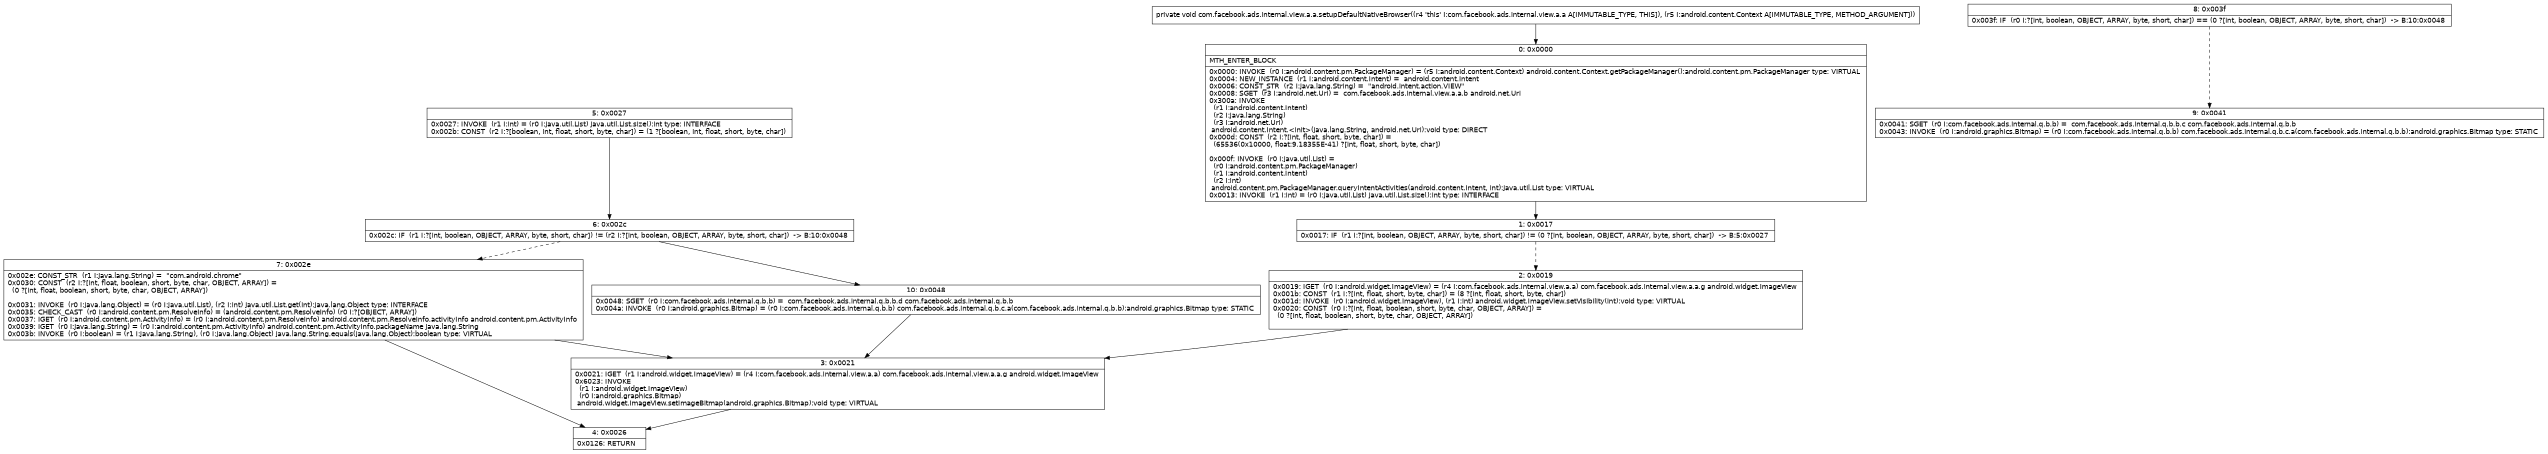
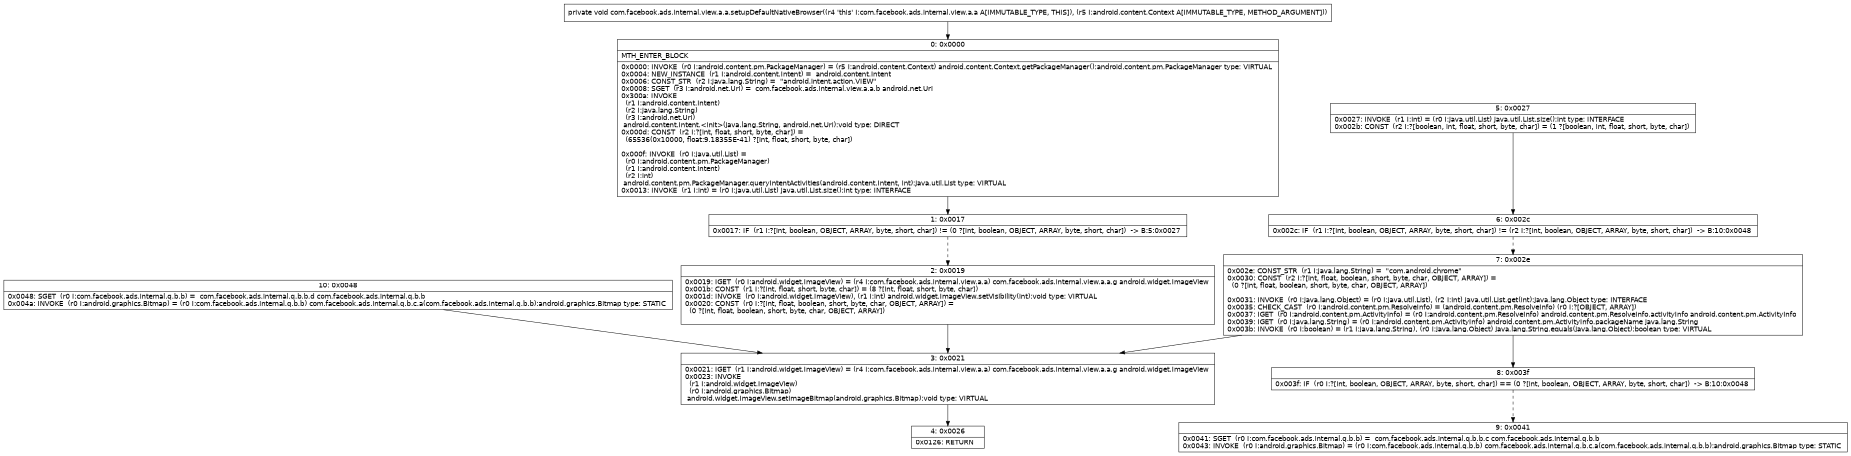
  digraph {
    fontname="DejaVu Sans"
    node [fontname="DejaVu Sans" shape=record]
    edge [fontname="DejaVu Sans"]
    n1 [label="{0\:\ 0x0000|MTH_ENTER_BLOCK\l|0x0000: INVOKE  (r0 I:android.content.pm.PackageManager) = (r5 I:android.content.Context) android.content.Context.getPackageManager():android.content.pm.PackageManager type: VIRTUAL \l0x0004: NEW_INSTANCE  (r1 I:android.content.Intent) =  android.content.Intent \l0x0006: CONST_STR  (r2 I:java.lang.String) =  \"android.intent.action.VIEW\" \l0x0008: SGET  (r3 I:android.net.Uri) =  com.facebook.ads.internal.view.a.a.b android.net.Uri \l0x300a: INVOKE  \l  (r1 I:android.content.Intent)\l  (r2 I:java.lang.String)\l  (r3 I:android.net.Uri)\l android.content.Intent.\<init\>(java.lang.String, android.net.Uri):void type: DIRECT \l0x000d: CONST  (r2 I:?[int, float, short, byte, char]) = \l  (65536(0x10000, float:9.18355E\-41) ?[int, float, short, byte, char])\l \l0x000f: INVOKE  (r0 I:java.util.List) = \l  (r0 I:android.content.pm.PackageManager)\l  (r1 I:android.content.Intent)\l  (r2 I:int)\l android.content.pm.PackageManager.queryIntentActivities(android.content.Intent, int):java.util.List type: VIRTUAL \l0x0013: INVOKE  (r1 I:int) = (r0 I:java.util.List) java.util.List.size():int type: INTERFACE \l}"]
    n2 [label="{1\:\ 0x0017|0x0017: IF  (r1 I:?[int, boolean, OBJECT, ARRAY, byte, short, char]) != (0 ?[int, boolean, OBJECT, ARRAY, byte, short, char])  \-\> B:5:0x0027 \l}"]
    n3 [label="{2\:\ 0x0019|0x0019: IGET  (r0 I:android.widget.ImageView) = (r4 I:com.facebook.ads.internal.view.a.a) com.facebook.ads.internal.view.a.a.g android.widget.ImageView \l0x001b: CONST  (r1 I:?[int, float, short, byte, char]) = (8 ?[int, float, short, byte, char]) \l0x001d: INVOKE  (r0 I:android.widget.ImageView), (r1 I:int) android.widget.ImageView.setVisibility(int):void type: VIRTUAL \l0x0020: CONST  (r0 I:?[int, float, boolean, short, byte, char, OBJECT, ARRAY]) = \l  (0 ?[int, float, boolean, short, byte, char, OBJECT, ARRAY])\l \l}"]
-   n4 [label="{3\:\ 0x0021|0x0021: IGET  (r1 I:android.widget.ImageView) = (r4 I:com.facebook.ads.internal.view.a.a) com.facebook.ads.internal.view.a.a.g android.widget.ImageView \l0x6023: INVOKE  \l  (r1 I:android.widget.ImageView)\l  (r0 I:android.graphics.Bitmap)\l android.widget.ImageView.setImageBitmap(android.graphics.Bitmap):void type: VIRTUAL \l}"]
+   n4 [label="{3\:\ 0x0021|0x0021: IGET  (r1 I:android.widget.ImageView) = (r4 I:com.facebook.ads.internal.view.a.a) com.facebook.ads.internal.view.a.a.g android.widget.ImageView \l0x0023: INVOKE  \l  (r1 I:android.widget.ImageView)\l  (r0 I:android.graphics.Bitmap)\l android.widget.ImageView.setImageBitmap(android.graphics.Bitmap):void type: VIRTUAL \l}"]
    n5 [label="{5\:\ 0x0027|0x0027: INVOKE  (r1 I:int) = (r0 I:java.util.List) java.util.List.size():int type: INTERFACE \l0x002b: CONST  (r2 I:?[boolean, int, float, short, byte, char]) = (1 ?[boolean, int, float, short, byte, char]) \l}"]
    n6 [label="{6\:\ 0x002c|0x002c: IF  (r1 I:?[int, boolean, OBJECT, ARRAY, byte, short, char]) != (r2 I:?[int, boolean, OBJECT, ARRAY, byte, short, char])  \-\> B:10:0x0048 \l}"]
    n7 [label="{4\:\ 0x0026|0x0126: RETURN   \l}"]
    n8 [label="{7\:\ 0x002e|0x002e: CONST_STR  (r1 I:java.lang.String) =  \"com.android.chrome\" \l0x0030: CONST  (r2 I:?[int, float, boolean, short, byte, char, OBJECT, ARRAY]) = \l  (0 ?[int, float, boolean, short, byte, char, OBJECT, ARRAY])\l \l0x0031: INVOKE  (r0 I:java.lang.Object) = (r0 I:java.util.List), (r2 I:int) java.util.List.get(int):java.lang.Object type: INTERFACE \l0x0035: CHECK_CAST  (r0 I:android.content.pm.ResolveInfo) = (android.content.pm.ResolveInfo) (r0 I:?[OBJECT, ARRAY]) \l0x0037: IGET  (r0 I:android.content.pm.ActivityInfo) = (r0 I:android.content.pm.ResolveInfo) android.content.pm.ResolveInfo.activityInfo android.content.pm.ActivityInfo \l0x0039: IGET  (r0 I:java.lang.String) = (r0 I:android.content.pm.ActivityInfo) android.content.pm.ActivityInfo.packageName java.lang.String \l0x003b: INVOKE  (r0 I:boolean) = (r1 I:java.lang.String), (r0 I:java.lang.Object) java.lang.String.equals(java.lang.Object):boolean type: VIRTUAL \l}"]
    n9 [label="{10\:\ 0x0048|0x0048: SGET  (r0 I:com.facebook.ads.internal.q.b.b) =  com.facebook.ads.internal.q.b.b.d com.facebook.ads.internal.q.b.b \l0x004a: INVOKE  (r0 I:android.graphics.Bitmap) = (r0 I:com.facebook.ads.internal.q.b.b) com.facebook.ads.internal.q.b.c.a(com.facebook.ads.internal.q.b.b):android.graphics.Bitmap type: STATIC \l}"]
    n10 [label="{8\:\ 0x003f|0x003f: IF  (r0 I:?[int, boolean, OBJECT, ARRAY, byte, short, char]) == (0 ?[int, boolean, OBJECT, ARRAY, byte, short, char])  \-\> B:10:0x0048 \l}"]
    n11 [label="{9\:\ 0x0041|0x0041: SGET  (r0 I:com.facebook.ads.internal.q.b.b) =  com.facebook.ads.internal.q.b.b.c com.facebook.ads.internal.q.b.b \l0x0043: INVOKE  (r0 I:android.graphics.Bitmap) = (r0 I:com.facebook.ads.internal.q.b.b) com.facebook.ads.internal.q.b.c.a(com.facebook.ads.internal.q.b.b):android.graphics.Bitmap type: STATIC \l}"]
    n12 [label="{private void com.facebook.ads.internal.view.a.a.setupDefaultNativeBrowser((r4 'this' I:com.facebook.ads.internal.view.a.a A[IMMUTABLE_TYPE, THIS]), (r5 I:android.content.Context A[IMMUTABLE_TYPE, METHOD_ARGUMENT])) }"]
    n1 -> n2
    n2 -> n3 [style=dashed]
    n3 -> n4
    n4 -> n7
    n5 -> n6
    n6 -> n8 [style=dashed]
-   n6 -> n9
    n8 -> n4
-   n8 -> n7
+   n8 -> n10
    n9 -> n4
    n10 -> n11 [style=dashed]
    n12 -> n1
  }
